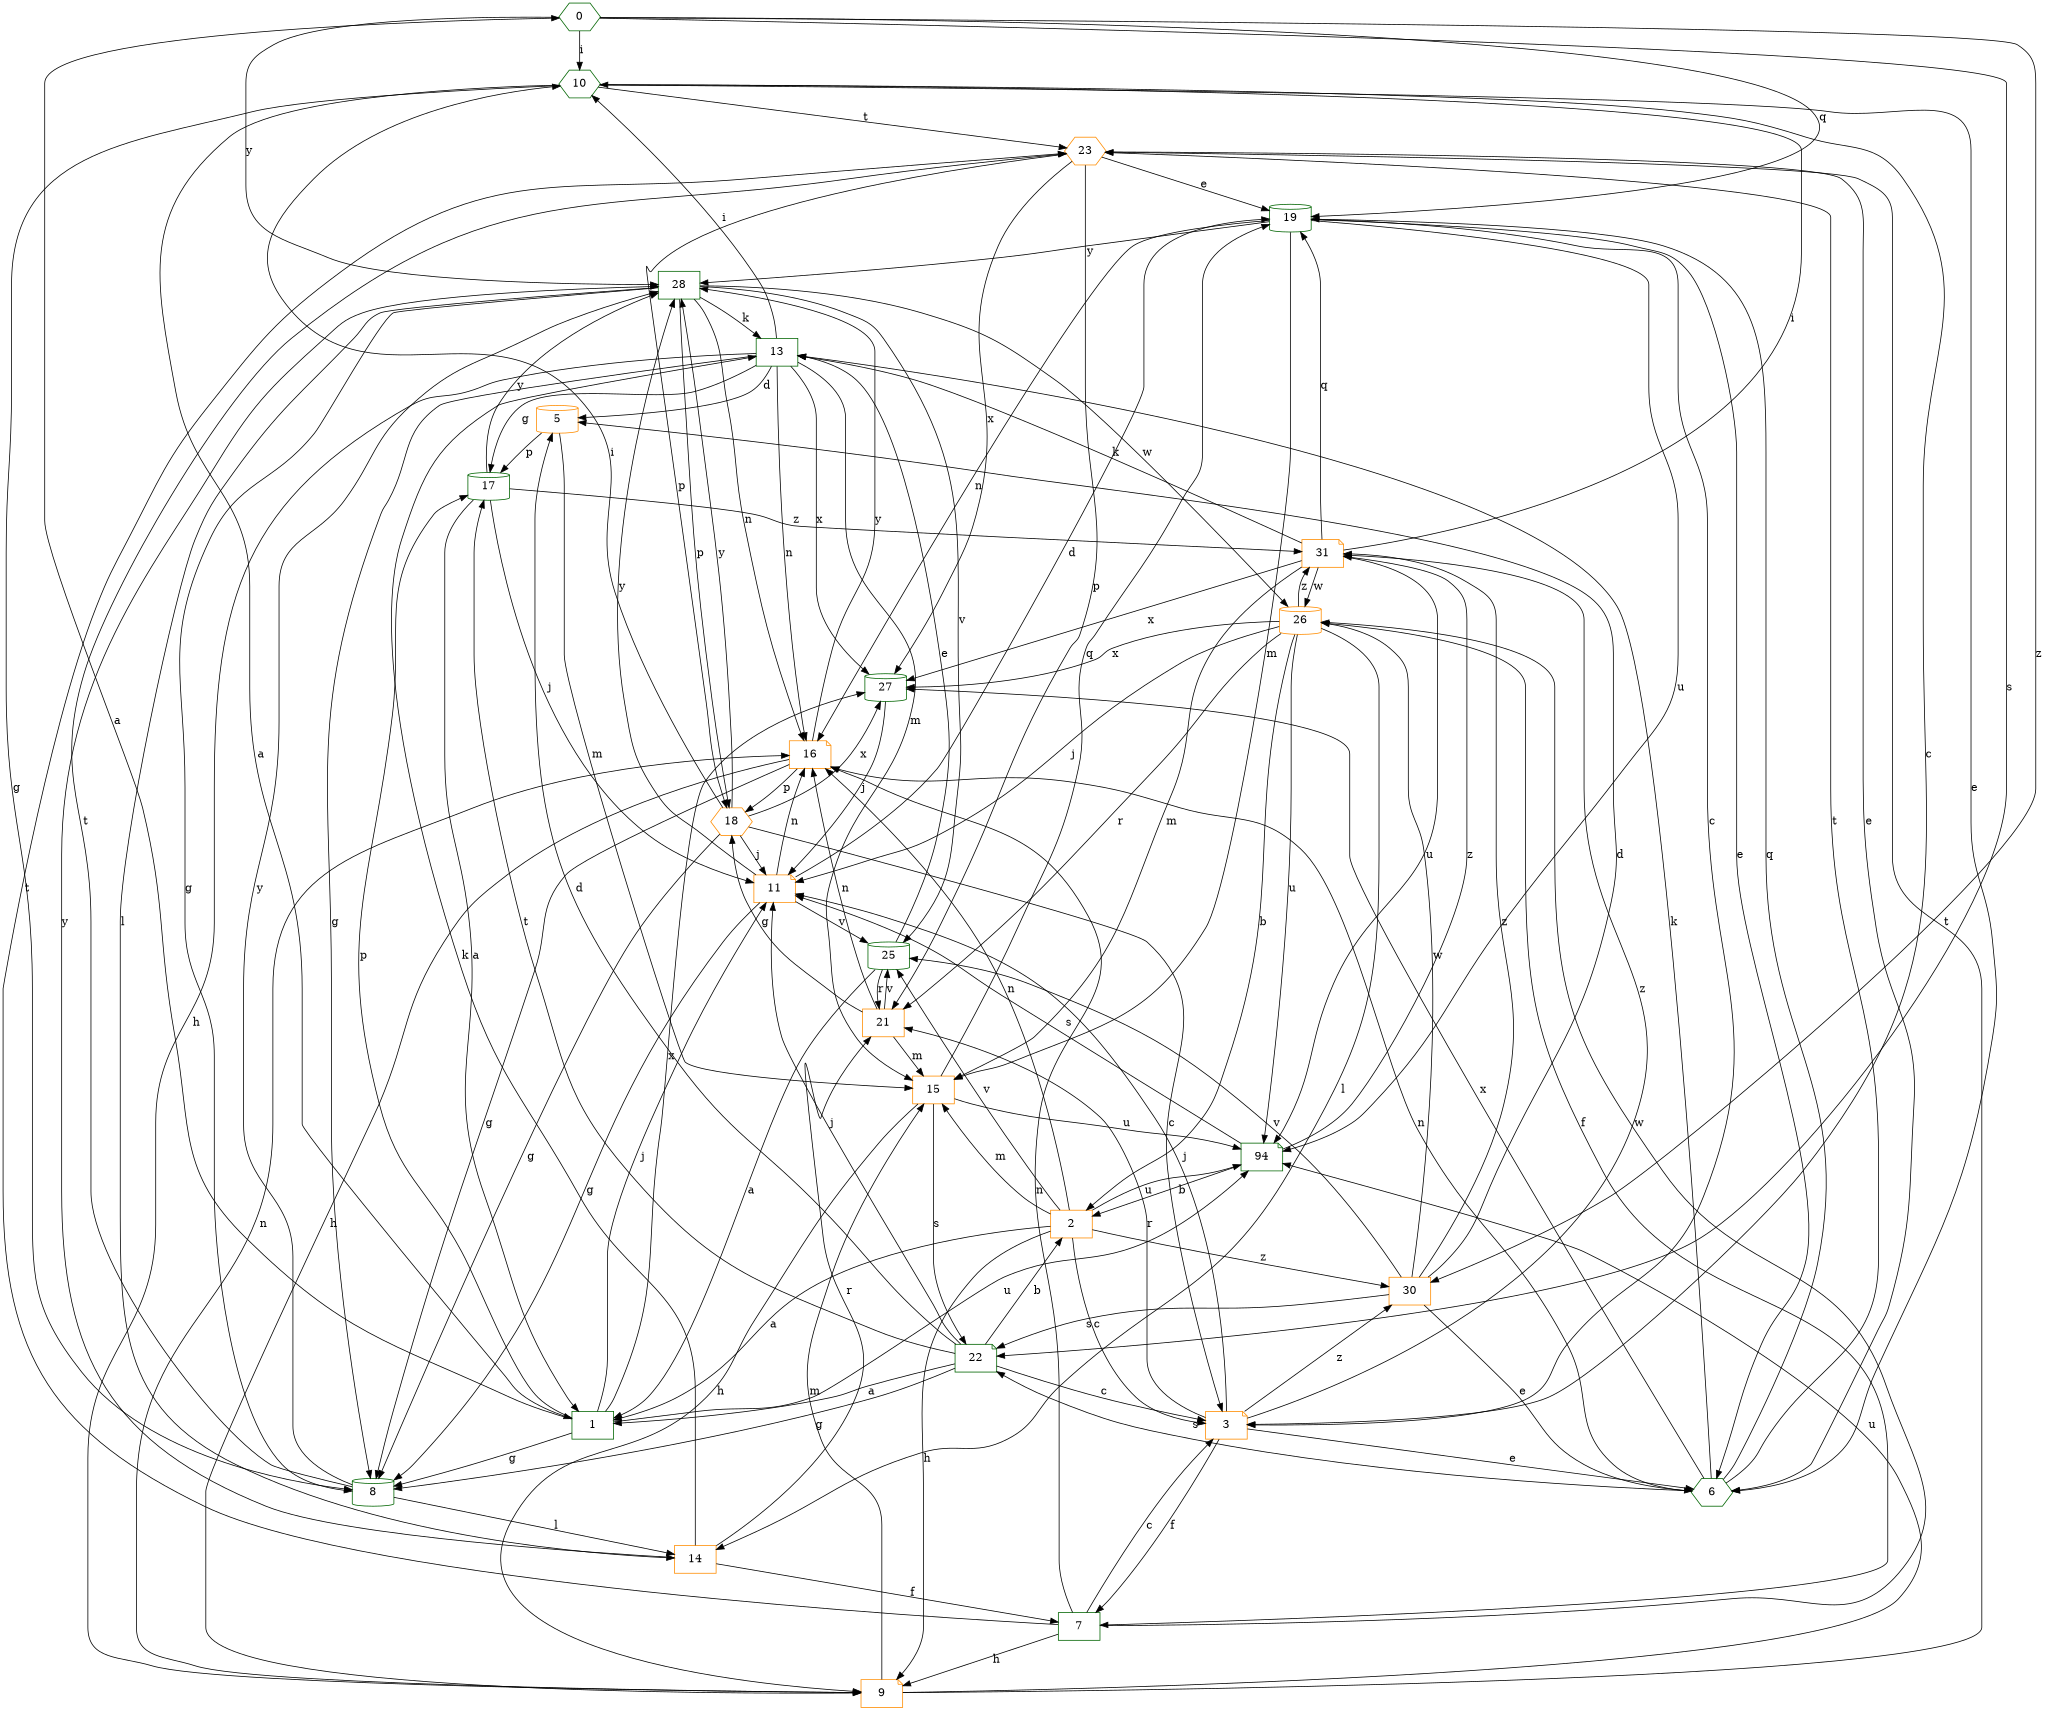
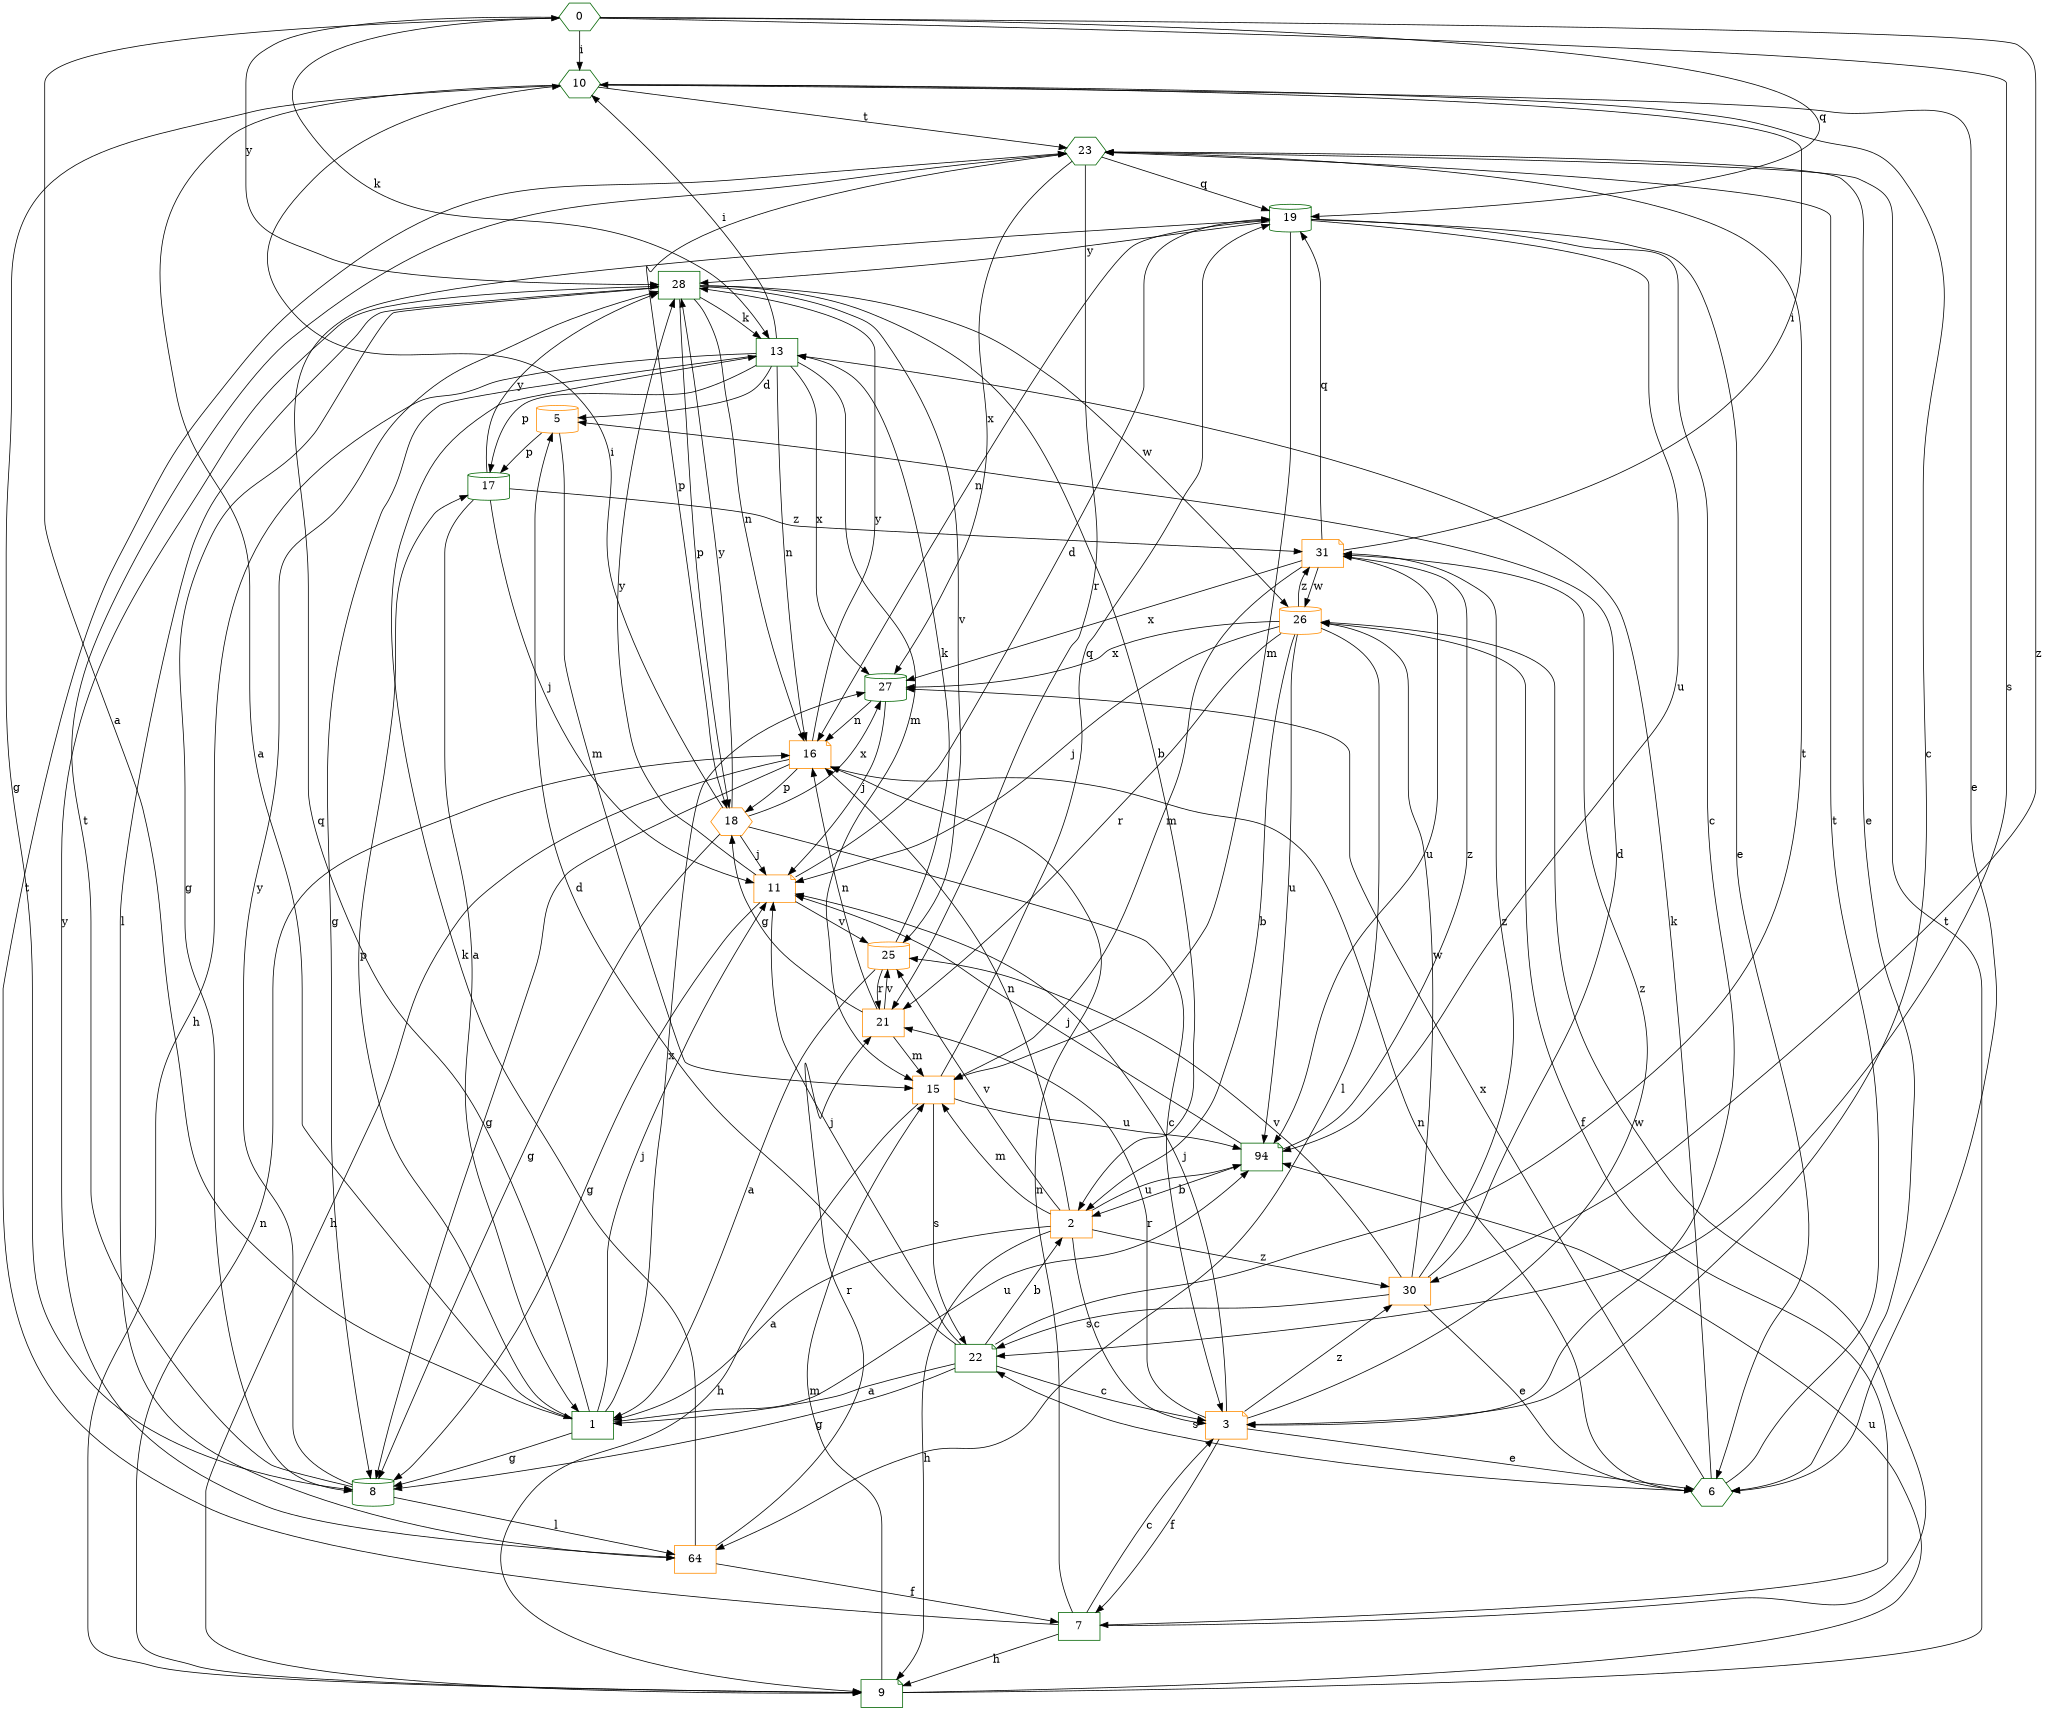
  strict digraph {
    node [color=darkgreen shape=box]
    0 [shape=hexagon]
    10 [shape=hexagon]
    13
    19 [shape=cylinder]
    22 [shape=note]
    28
    30 [color=darkorange]
-   23 [color=darkorange shape=hexagon]
+   23 [shape=hexagon]
    1
    8 [shape=cylinder]
    3 [color=darkorange shape=note]
    6 [shape=hexagon]
    17 [shape=cylinder]
    27 [shape=cylinder]
-   9 [color=darkorange shape=note]
+   9 [shape=note]
    15 [color=darkorange]
    16 [color=darkorange shape=note]
    5 [color=darkorange shape=cylinder]
    n19 [label=94 shape=note]
    11 [color=darkorange shape=note]
    2 [color=darkorange]
    21 [color=darkorange]
    18 [color=darkorange shape=hexagon]
-   25 [shape=cylinder]
+   25 [color=darkorange shape=cylinder]
    26 [color=darkorange shape=cylinder]
-   14 [color=darkorange]
+   14 [color=darkorange label=64]
    31 [color=darkorange shape=note]
    7
    0 -> 10 [label=i]
-   31 -> 13 [label=k]
+   0 -> 13 [label=k]
    0 -> 19 [label=q]
    0 -> 22 [label=s]
    0 -> 28 [label=y]
    0 -> 30 [label=z]
    10 -> 23 [label=t]
    10 -> 1 [label=a]
    10 -> 8 [label=g]
    10 -> 3 [label=c]
    10 -> 6 [label=e]
    13 -> 10 [label=i]
    13 -> 8 [label=g]
-   13 -> 17 [label=g]
+   13 -> 17 [label=p]
    13 -> 27 [label=x]
    13 -> 9 [label=h]
    13 -> 15 [label=m]
    13 -> 16 [label=n]
    13 -> 5 [label=d]
    19 -> 28 [label=y]
    19 -> 3 [label=c]
    19 -> 6 [label=e]
    19 -> 15 [label=m]
    19 -> 16 [label=n]
    19 -> n19 [label=u]
-   22 -> 17 [label=t]
+   22 -> 23 [label=t]
    22 -> 1 [label=a]
    22 -> 8 [label=g]
    22 -> 3 [label=c]
    22 -> 5 [label=d]
    22 -> 11 [label=j]
    22 -> 2 [label=b]
    28 -> 13 [label=k]
    28 -> 8 [label=g]
    28 -> 16 [label=n]
+   28 -> 2 [label=b]
    28 -> 18 [label=p]
    28 -> 25 [label=v]
    28 -> 26 [label=w]
    28 -> 14 [label=l]
    30 -> 22 [label=s]
    30 -> 6 [label=e]
    30 -> 5 [label=d]
    30 -> 25 [label=v]
    30 -> 26 [label=w]
    30 -> 31 [label=z]
-   23 -> 19 [label=e]
+   23 -> 19 [label=q]
    23 -> 6 [label=e]
    23 -> 27 [label=x]
-   23 -> 21 [label=p]
+   23 -> 21 [label=r]
    23 -> 18 [label=p]
    1 -> 0 [label=a]
    1 -> 8 [label=g]
    1 -> 17 [label=p]
    1 -> 27 [label=x]
    1 -> n19 [label=u]
    1 -> 11 [label=j]
    8 -> 28 [label=y]
    8 -> 23 [label=t]
    8 -> 14 [label=l]
    3 -> 30 [label=z]
    3 -> 6 [label=e]
    3 -> 11 [label=j]
    3 -> 21 [label=r]
    3 -> 31 [label=z]
    3 -> 7 [label=f]
    6 -> 13 [label=k]
-   6 -> 19 [label=q]
+   1 -> 19 [label=q]
    6 -> 22 [label=s]
    6 -> 23 [label=t]
    6 -> 27 [label=x]
    6 -> 16 [label=n]
    17 -> 28 [label=y]
    17 -> 1 [label=a]
    17 -> 11 [label=j]
    17 -> 31 [label=z]
-   11 -> 16 [label=n]
+   27 -> 16 [label=n]
    27 -> 11 [label=j]
    9 -> 23 [label=t]
    9 -> 15 [label=m]
    9 -> 16 [label=n]
    9 -> n19 [label=u]
    15 -> 19 [label=q]
    15 -> 22 [label=s]
    15 -> 9 [label=h]
    15 -> n19 [label=u]
    16 -> 28 [label=y]
    16 -> 8 [label=g]
    16 -> 9 [label=h]
    16 -> 18 [label=p]
    5 -> 17 [label=p]
    5 -> 15 [label=m]
-   n19 -> 11 [label=s]
+   n19 -> 11 [label=j]
    n19 -> 2 [label=b]
    n19 -> 31 [label=z]
    11 -> 19 [label=d]
    11 -> 28 [label=y]
    11 -> 8 [label=g]
    11 -> 25 [label=v]
    2 -> 30 [label=z]
    2 -> 1 [label=a]
    2 -> 3 [label=c]
    2 -> 9 [label=h]
    2 -> 15 [label=m]
    2 -> 16 [label=n]
    2 -> n19 [label=u]
    2 -> 25 [label=v]
    21 -> 15 [label=m]
    21 -> 16 [label=n]
    21 -> 18 [label=g]
    21 -> 25 [label=v]
    18 -> 10 [label=i]
    18 -> 28 [label=y]
    18 -> 8 [label=g]
    18 -> 3 [label=c]
    18 -> 27 [label=x]
    18 -> 11 [label=j]
-   25 -> 13 [label=e]
+   25 -> 13 [label=k]
    25 -> 1 [label=a]
    25 -> 21 [label=r]
    26 -> 27 [label=x]
    26 -> n19 [label=u]
    26 -> 11 [label=j]
    26 -> 2 [label=b]
    26 -> 21 [label=r]
    26 -> 14 [label=l]
    26 -> 31 [label=z]
    26 -> 7 [label=f]
    14 -> 13 [label=k]
    14 -> 28 [label=y]
    14 -> 21 [label=r]
    14 -> 7 [label=f]
    31 -> 10 [label=i]
    31 -> 19 [label=q]
    31 -> 27 [label=x]
    31 -> 15 [label=m]
    31 -> n19 [label=u]
    31 -> 26 [label=w]
    7 -> 23 [label=t]
    7 -> 3 [label=c]
    7 -> 9 [label=h]
    7 -> 16 [label=n]
    7 -> 26 [label=w]
  }
